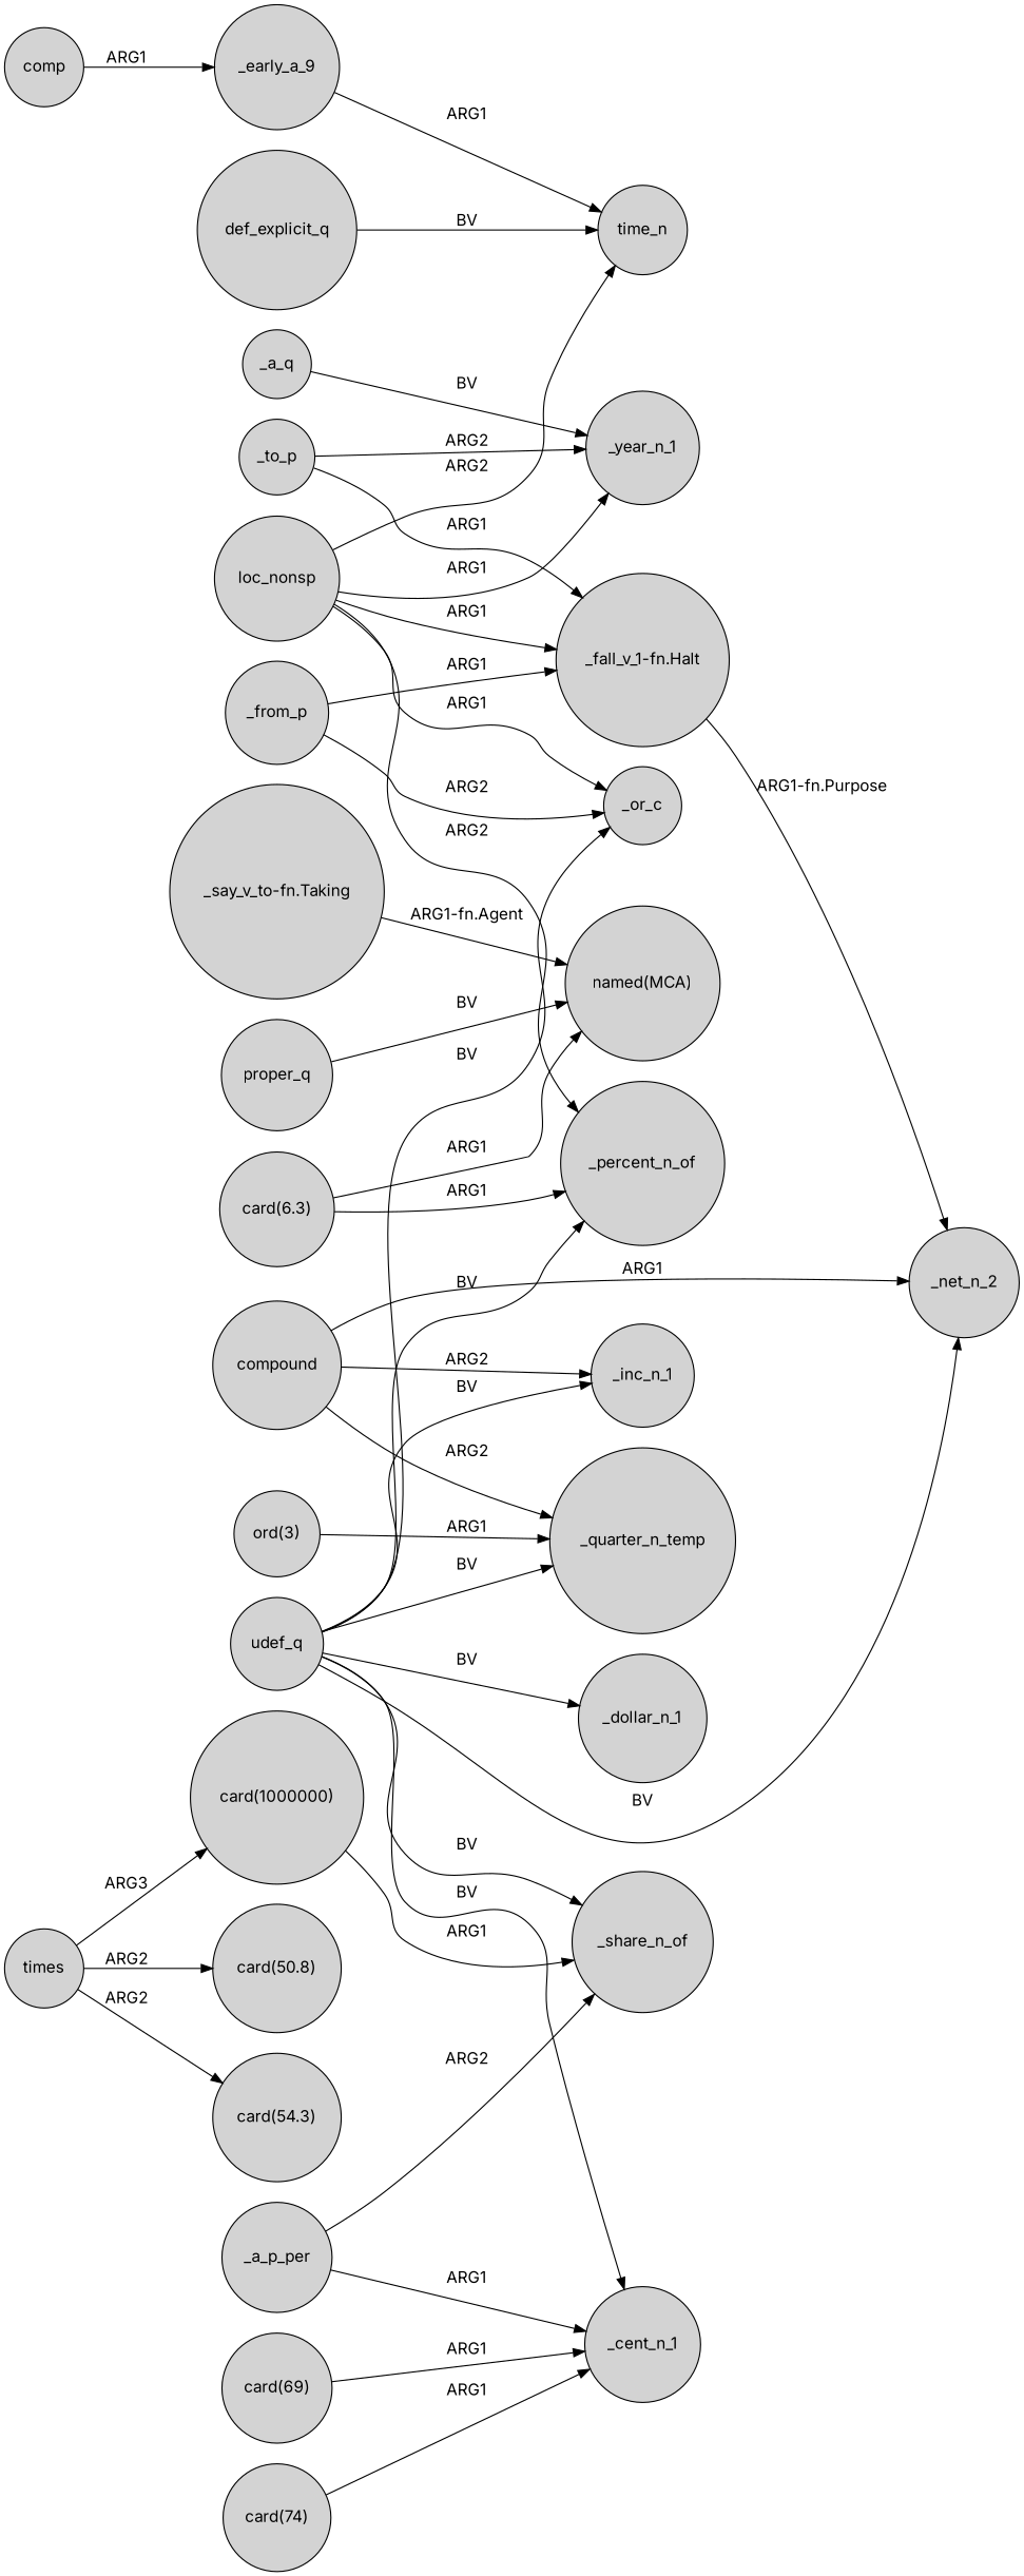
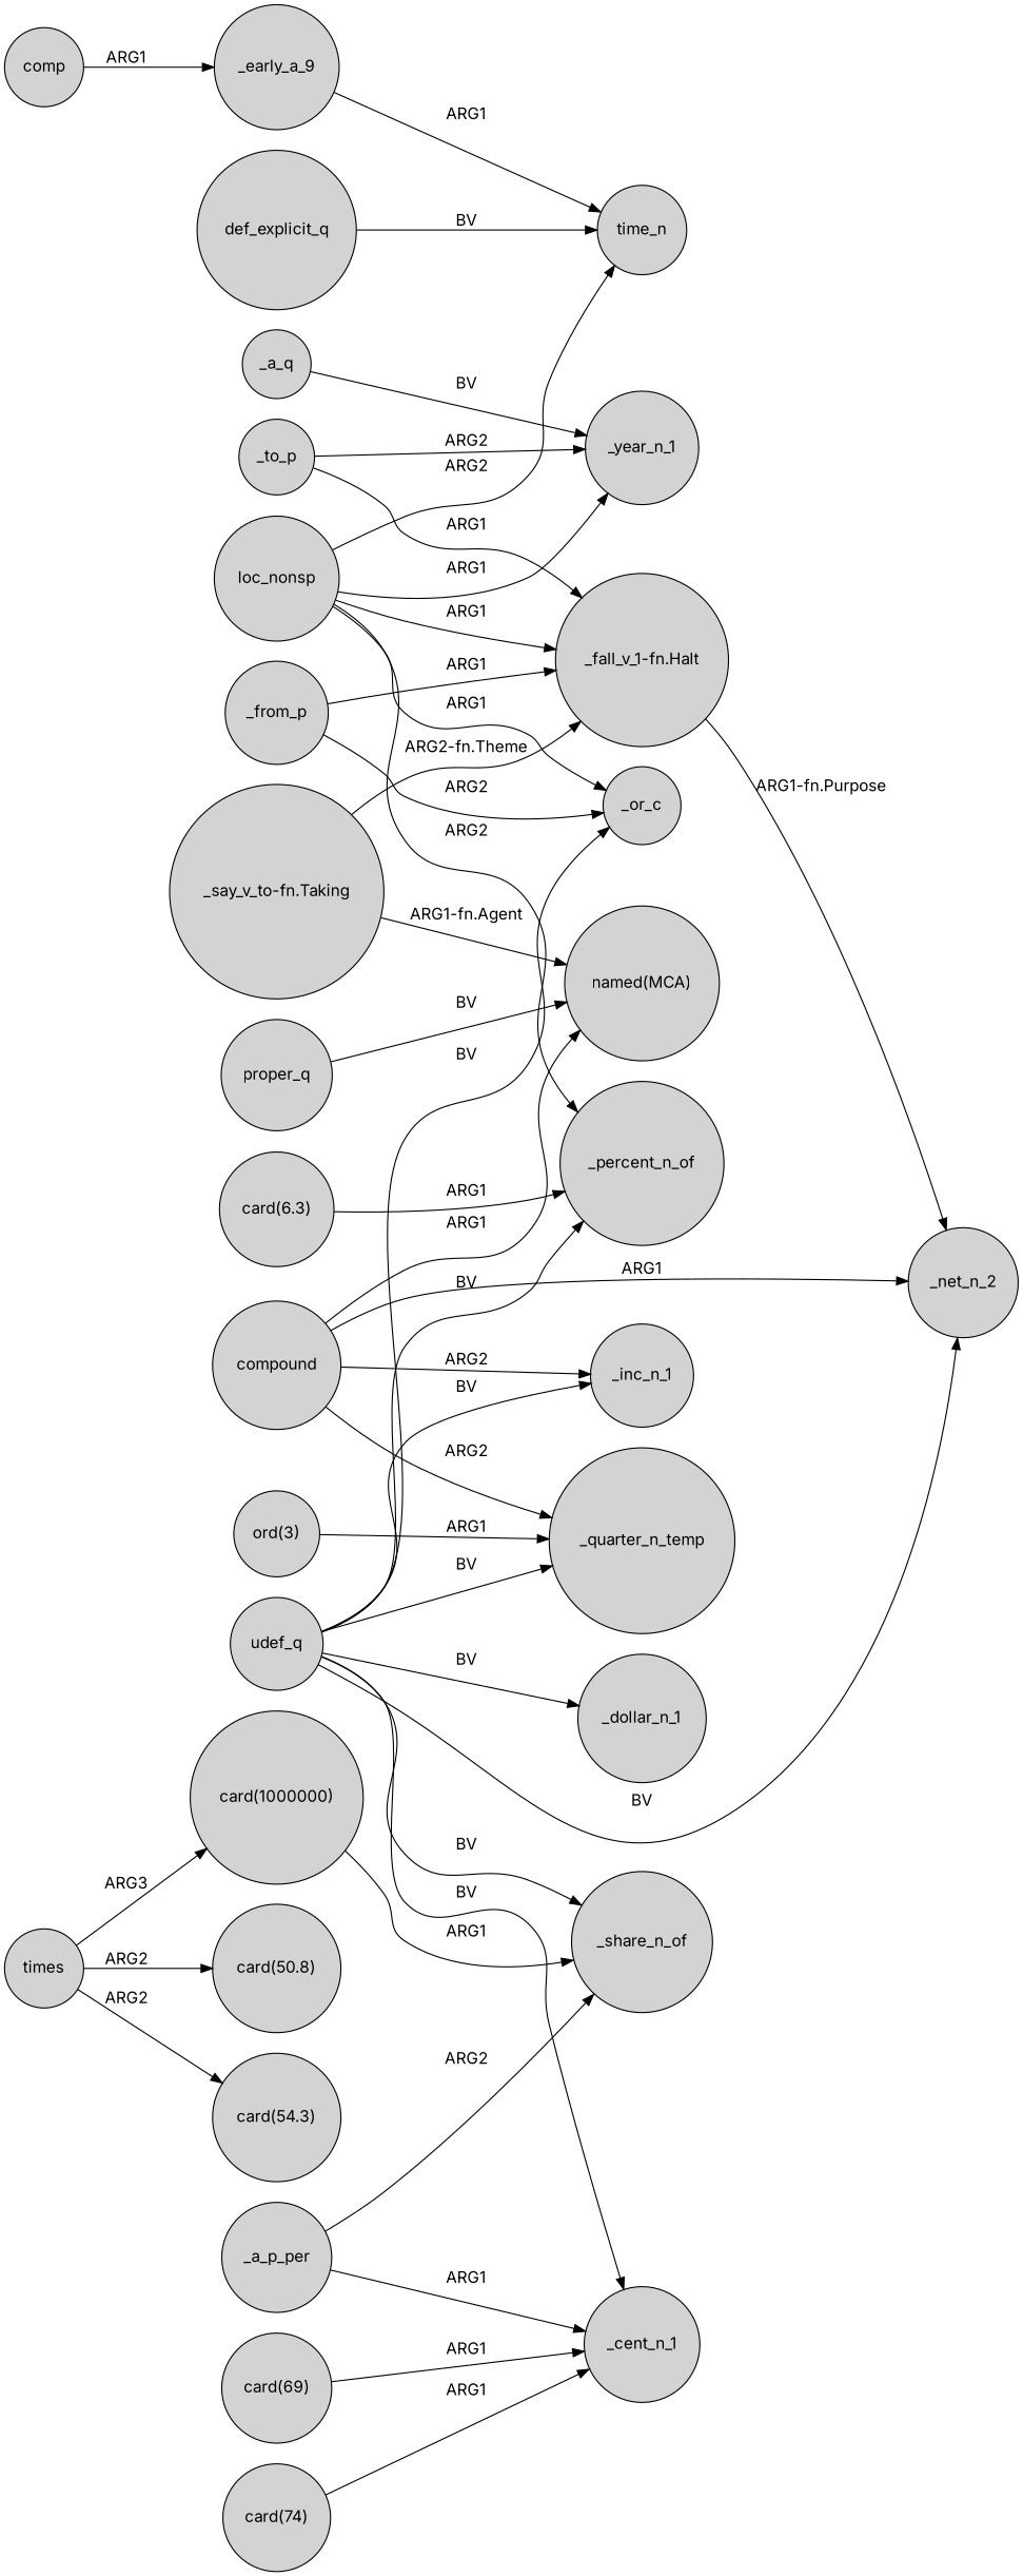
  digraph {
    fontname=Inter
    rankdir=LR
    node [fontname=Inter shape=circle style=filled]
    edge [fontname=Inter]
    n1 [label=_early_a_9]
    time_n
    _to_p
    "_fall_v_1-fn.Halt"
    _year_n_1
    n6 [label=_net_n_2]
    "_say_v_to-fn.Taking"
    "named(MCA)"
    "ord(3)"
    _quarter_n_temp
    _a_p_per
    _cent_n_1
    _share_n_of
    loc_nonsp
    _or_c
    _percent_n_of
    times
    "card(1000000)"
    "card(54.3)"
    "card(50.8)"
    comp
    _a_q
    proper_q
    udef_q
    _dollar_n_1
    _inc_n_1
    "card(69)"
    "card(6.3)"
    compound
    _from_p
    "card(74)"
    def_explicit_q
    n1 -> time_n [label=ARG1]
    _to_p -> "_fall_v_1-fn.Halt" [label=ARG1]
    _to_p -> _year_n_1 [label=ARG2]
    "_fall_v_1-fn.Halt" -> n6 [label="ARG1-fn.Purpose"]
+   "_say_v_to-fn.Taking" -> "_fall_v_1-fn.Halt" [label="ARG2-fn.Theme"]
    "_say_v_to-fn.Taking" -> "named(MCA)" [label="ARG1-fn.Agent"]
    "ord(3)" -> _quarter_n_temp [label=ARG1]
    _a_p_per -> _cent_n_1 [label=ARG1]
    _a_p_per -> _share_n_of [label=ARG2]
    loc_nonsp -> time_n [label=ARG2]
    loc_nonsp -> "_fall_v_1-fn.Halt" [label=ARG1]
    loc_nonsp -> _year_n_1 [label=ARG1]
    loc_nonsp -> _or_c [label=ARG1]
    loc_nonsp -> _percent_n_of [label=ARG2]
    times -> "card(1000000)" [label=ARG3]
    times -> "card(54.3)" [label=ARG2]
    times -> "card(50.8)" [label=ARG2]
    "card(1000000)" -> _share_n_of [label=ARG1]
    comp -> n1 [label=ARG1]
    _a_q -> _year_n_1 [label=BV]
    proper_q -> "named(MCA)" [label=BV]
    udef_q -> n6 [label=BV]
    udef_q -> _quarter_n_temp [label=BV]
    udef_q -> _cent_n_1 [label=BV]
    udef_q -> _share_n_of [label=BV]
    udef_q -> _or_c [label=BV]
    udef_q -> _percent_n_of [label=BV]
    udef_q -> _dollar_n_1 [label=BV]
    udef_q -> _inc_n_1 [label=BV]
    "card(69)" -> _cent_n_1 [label=ARG1]
    "card(6.3)" -> _percent_n_of [label=ARG1]
    compound -> n6 [label=ARG1]
-   "card(6.3)" -> "named(MCA)" [label=ARG1]
+   compound -> "named(MCA)" [label=ARG1]
    compound -> _quarter_n_temp [label=ARG2]
    compound -> _inc_n_1 [label=ARG2]
    _from_p -> "_fall_v_1-fn.Halt" [label=ARG1]
    _from_p -> _or_c [label=ARG2]
    "card(74)" -> _cent_n_1 [label=ARG1]
    def_explicit_q -> time_n [label=BV]
  }
